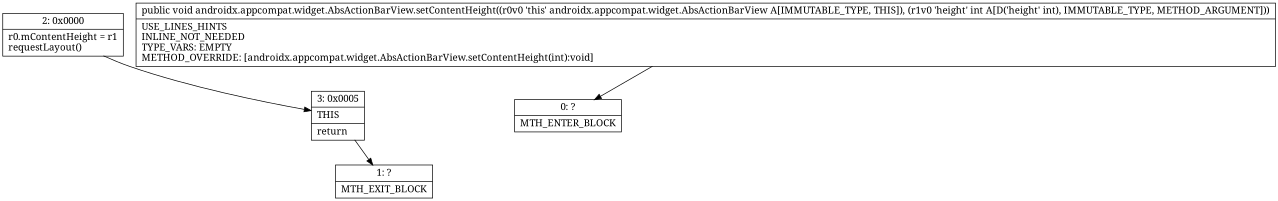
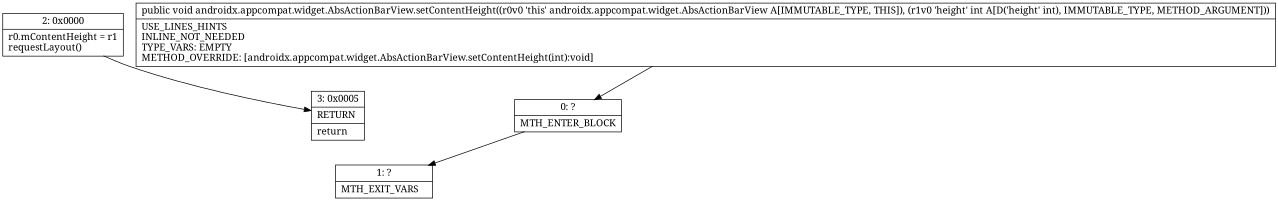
  digraph {
    fontname="Noto Serif"
    node [fontname="Noto Serif" shape=record]
    edge [fontname="Noto Serif"]
    n1 [label="{0\:\ ?|MTH_ENTER_BLOCK\l}"]
    n2 [label="{2\:\ 0x0000|r0.mContentHeight = r1\lrequestLayout()\l}"]
-   n3 [label="{3\:\ 0x0005|THIS\l|return\l}"]
-   n4 [label="{1\:\ ?|MTH_EXIT_BLOCK\l}"]
+   n3 [label="{3\:\ 0x0005|RETURN\l|return\l}"]
+   n4 [label="{1\:\ ?|MTH_EXIT_VARS\l}"]
    n5 [label="{public void androidx.appcompat.widget.AbsActionBarView.setContentHeight((r0v0 'this' androidx.appcompat.widget.AbsActionBarView A[IMMUTABLE_TYPE, THIS]), (r1v0 'height' int A[D('height' int), IMMUTABLE_TYPE, METHOD_ARGUMENT]))  | USE_LINES_HINTS\lINLINE_NOT_NEEDED\lTYPE_VARS: EMPTY\lMETHOD_OVERRIDE: [androidx.appcompat.widget.AbsActionBarView.setContentHeight(int):void]\l}"]
    n2 -> n3
-   n3 -> n4
+   n1 -> n4
    n5 -> n1
  }
